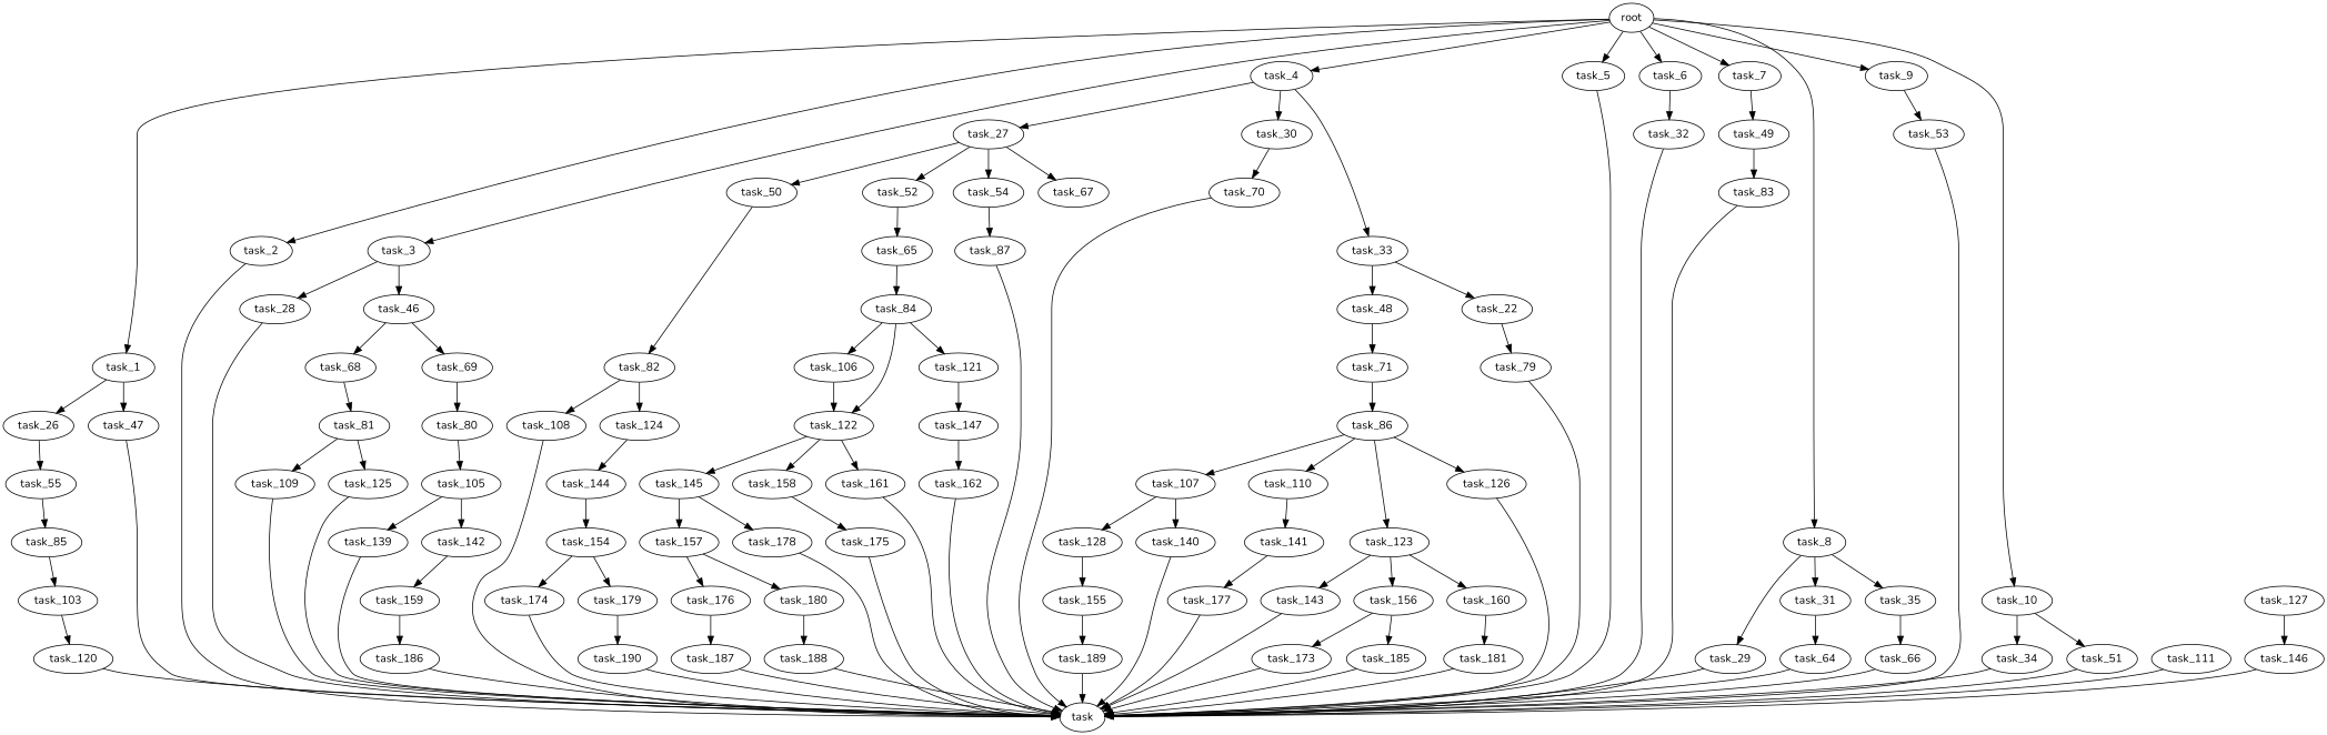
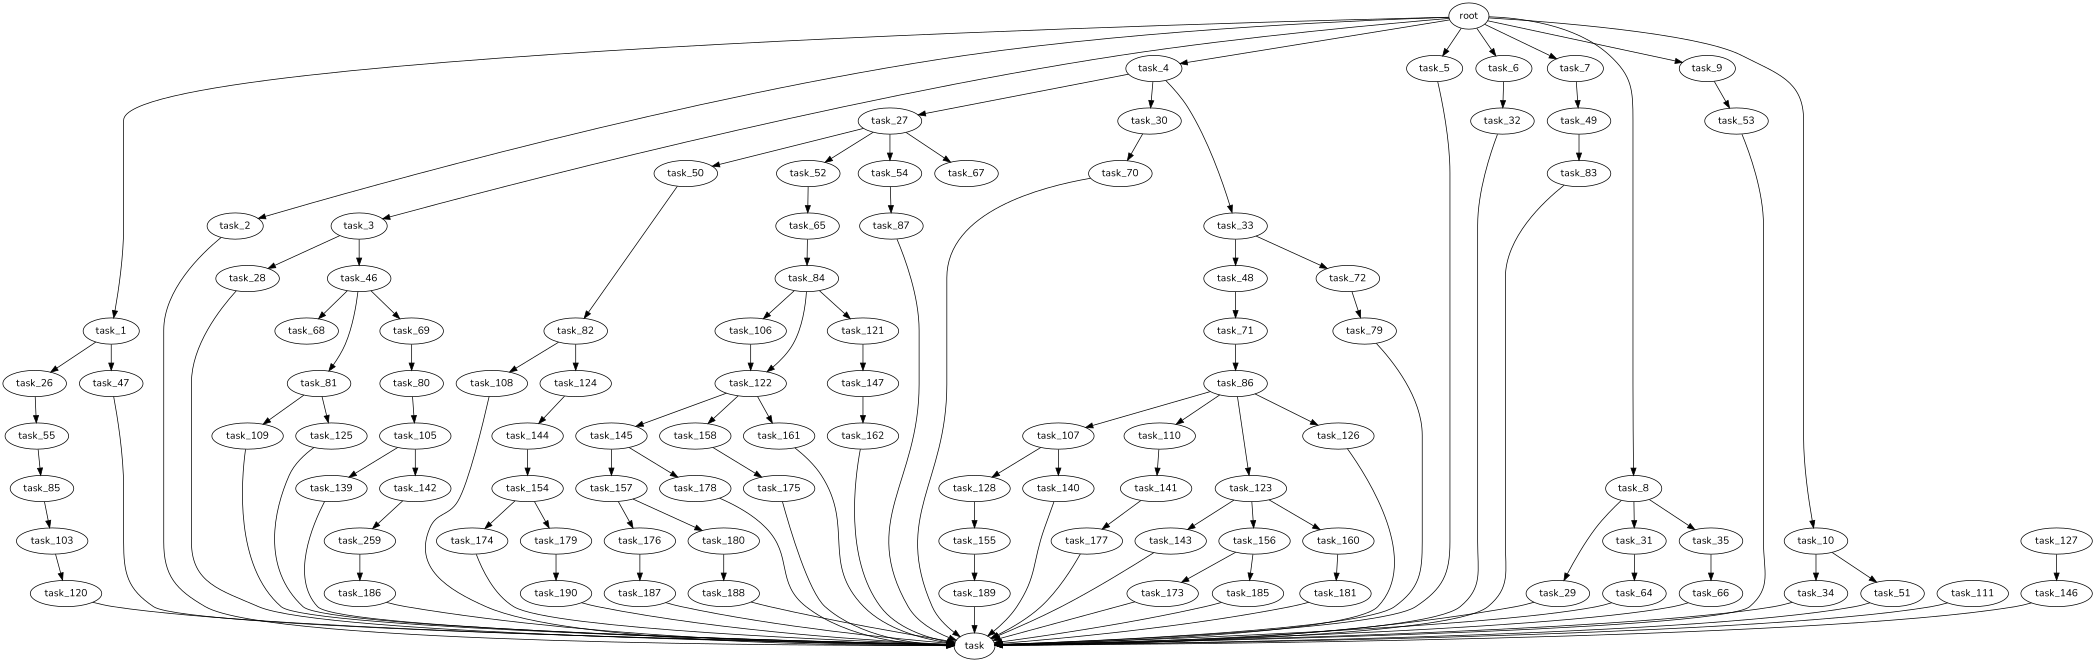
  digraph {
    fontname=Nunito
    node [fontname=Nunito]
    edge [fontname=Nunito]
    root
    task_1
    task_2
    task_3
    task_4
    task_5
    task_6
    task_7
    task_8
    task_9
    task_10
    task_26
    task_47
    n14 [label=task]
    task_28
    task_46
    task_27
    task_30
    task_33
    task_32
    task_49
    task_29
    task_31
    task_35
    task_53
    task_34
    task_51
    task_55
    task_68
    task_69
    task_50
    task_52
    task_54
    task_67
    task_70
    task_48
-   task_72 [label=task_22]
+   task_72
    task_83
    task_64
    task_66
    task_85
    task_82
    task_65
    task_87
    task_71
    task_79
    task_81
    task_80
    task_86
    task_108
    task_124
    task_84
    task_103
    task_106
    task_121
    task_122
    task_109
    task_125
    task_105
    task_107
    task_110
    task_123
    task_126
    task_139
    task_142
    task_144
    task_111
    task_147
    task_120
    task_128
    task_140
    task_141
    task_143
    task_156
    task_160
    task_127
    task_146
-   task_159
+   task_159 [label=task_259]
    task_145
    task_158
    task_161
    task_155
    task_177
    task_162
    task_157
    task_178
    task_175
    task_173
    task_185
    task_181
    task_154
    task_189
    task_186
    task_174
    task_179
    task_176
    task_180
    task_190
    task_187
    task_188
    root -> task_1
    root -> task_2
    root -> task_3
    root -> task_4
    root -> task_5
    root -> task_6
    root -> task_7
    root -> task_8
    root -> task_9
    root -> task_10
    task_1 -> task_26
    task_1 -> task_47
    task_2 -> n14
    task_3 -> task_28
    task_3 -> task_46
    task_4 -> task_27
    task_4 -> task_30
    task_4 -> task_33
    task_5 -> n14
    task_6 -> task_32
    task_7 -> task_49
    task_8 -> task_29
    task_8 -> task_31
    task_8 -> task_35
    task_9 -> task_53
    task_10 -> task_34
    task_10 -> task_51
    task_26 -> task_55
    task_47 -> n14
    task_28 -> n14
    task_46 -> task_68
    task_46 -> task_69
    task_27 -> task_50
    task_27 -> task_52
    task_27 -> task_54
    task_27 -> task_67
    task_30 -> task_70
    task_33 -> task_48
    task_33 -> task_72
    task_32 -> n14
    task_49 -> task_83
    task_29 -> n14
    task_31 -> task_64
    task_35 -> task_66
    task_53 -> n14
    task_34 -> n14
    task_51 -> n14
    task_55 -> task_85
-   task_68 -> task_81
+   task_46 -> task_81
    task_69 -> task_80
    task_50 -> task_82
    task_52 -> task_65
    task_54 -> task_87
    task_70 -> n14
    task_48 -> task_71
    task_72 -> task_79
    task_83 -> n14
    task_64 -> n14
    task_66 -> n14
    task_85 -> task_103
    task_82 -> task_108
    task_82 -> task_124
    task_65 -> task_84
    task_87 -> n14
    task_71 -> task_86
    task_79 -> n14
    task_81 -> task_109
    task_81 -> task_125
    task_80 -> task_105
    task_86 -> task_107
    task_86 -> task_110
    task_86 -> task_123
    task_86 -> task_126
    task_108 -> n14
    task_124 -> task_144
    task_84 -> task_106
    task_84 -> task_121
    task_84 -> task_122
    task_103 -> task_120
    task_106 -> task_122
    task_121 -> task_147
    task_122 -> task_145
    task_122 -> task_158
    task_122 -> task_161
    task_109 -> n14
    task_125 -> n14
    task_105 -> task_139
    task_105 -> task_142
    task_107 -> task_128
    task_107 -> task_140
    task_110 -> task_141
    task_123 -> task_143
    task_123 -> task_156
    task_123 -> task_160
    task_126 -> n14
    task_139 -> n14
    task_142 -> task_159
    task_144 -> task_154
    task_111 -> n14
    task_147 -> task_162
    task_120 -> n14
    task_128 -> task_155
    task_140 -> n14
    task_141 -> task_177
    task_143 -> n14
    task_156 -> task_173
    task_156 -> task_185
    task_160 -> task_181
    task_127 -> task_146
    task_146 -> n14
    task_159 -> task_186
    task_145 -> task_157
    task_145 -> task_178
    task_158 -> task_175
    task_161 -> n14
    task_155 -> task_189
    task_177 -> n14
    task_162 -> n14
    task_157 -> task_176
    task_157 -> task_180
    task_178 -> n14
    task_175 -> n14
    task_173 -> n14
    task_185 -> n14
    task_181 -> n14
    task_154 -> task_174
    task_154 -> task_179
    task_189 -> n14
    task_186 -> n14
    task_174 -> n14
    task_179 -> task_190
    task_176 -> task_187
    task_180 -> task_188
    task_190 -> n14
    task_187 -> n14
    task_188 -> n14
  }
